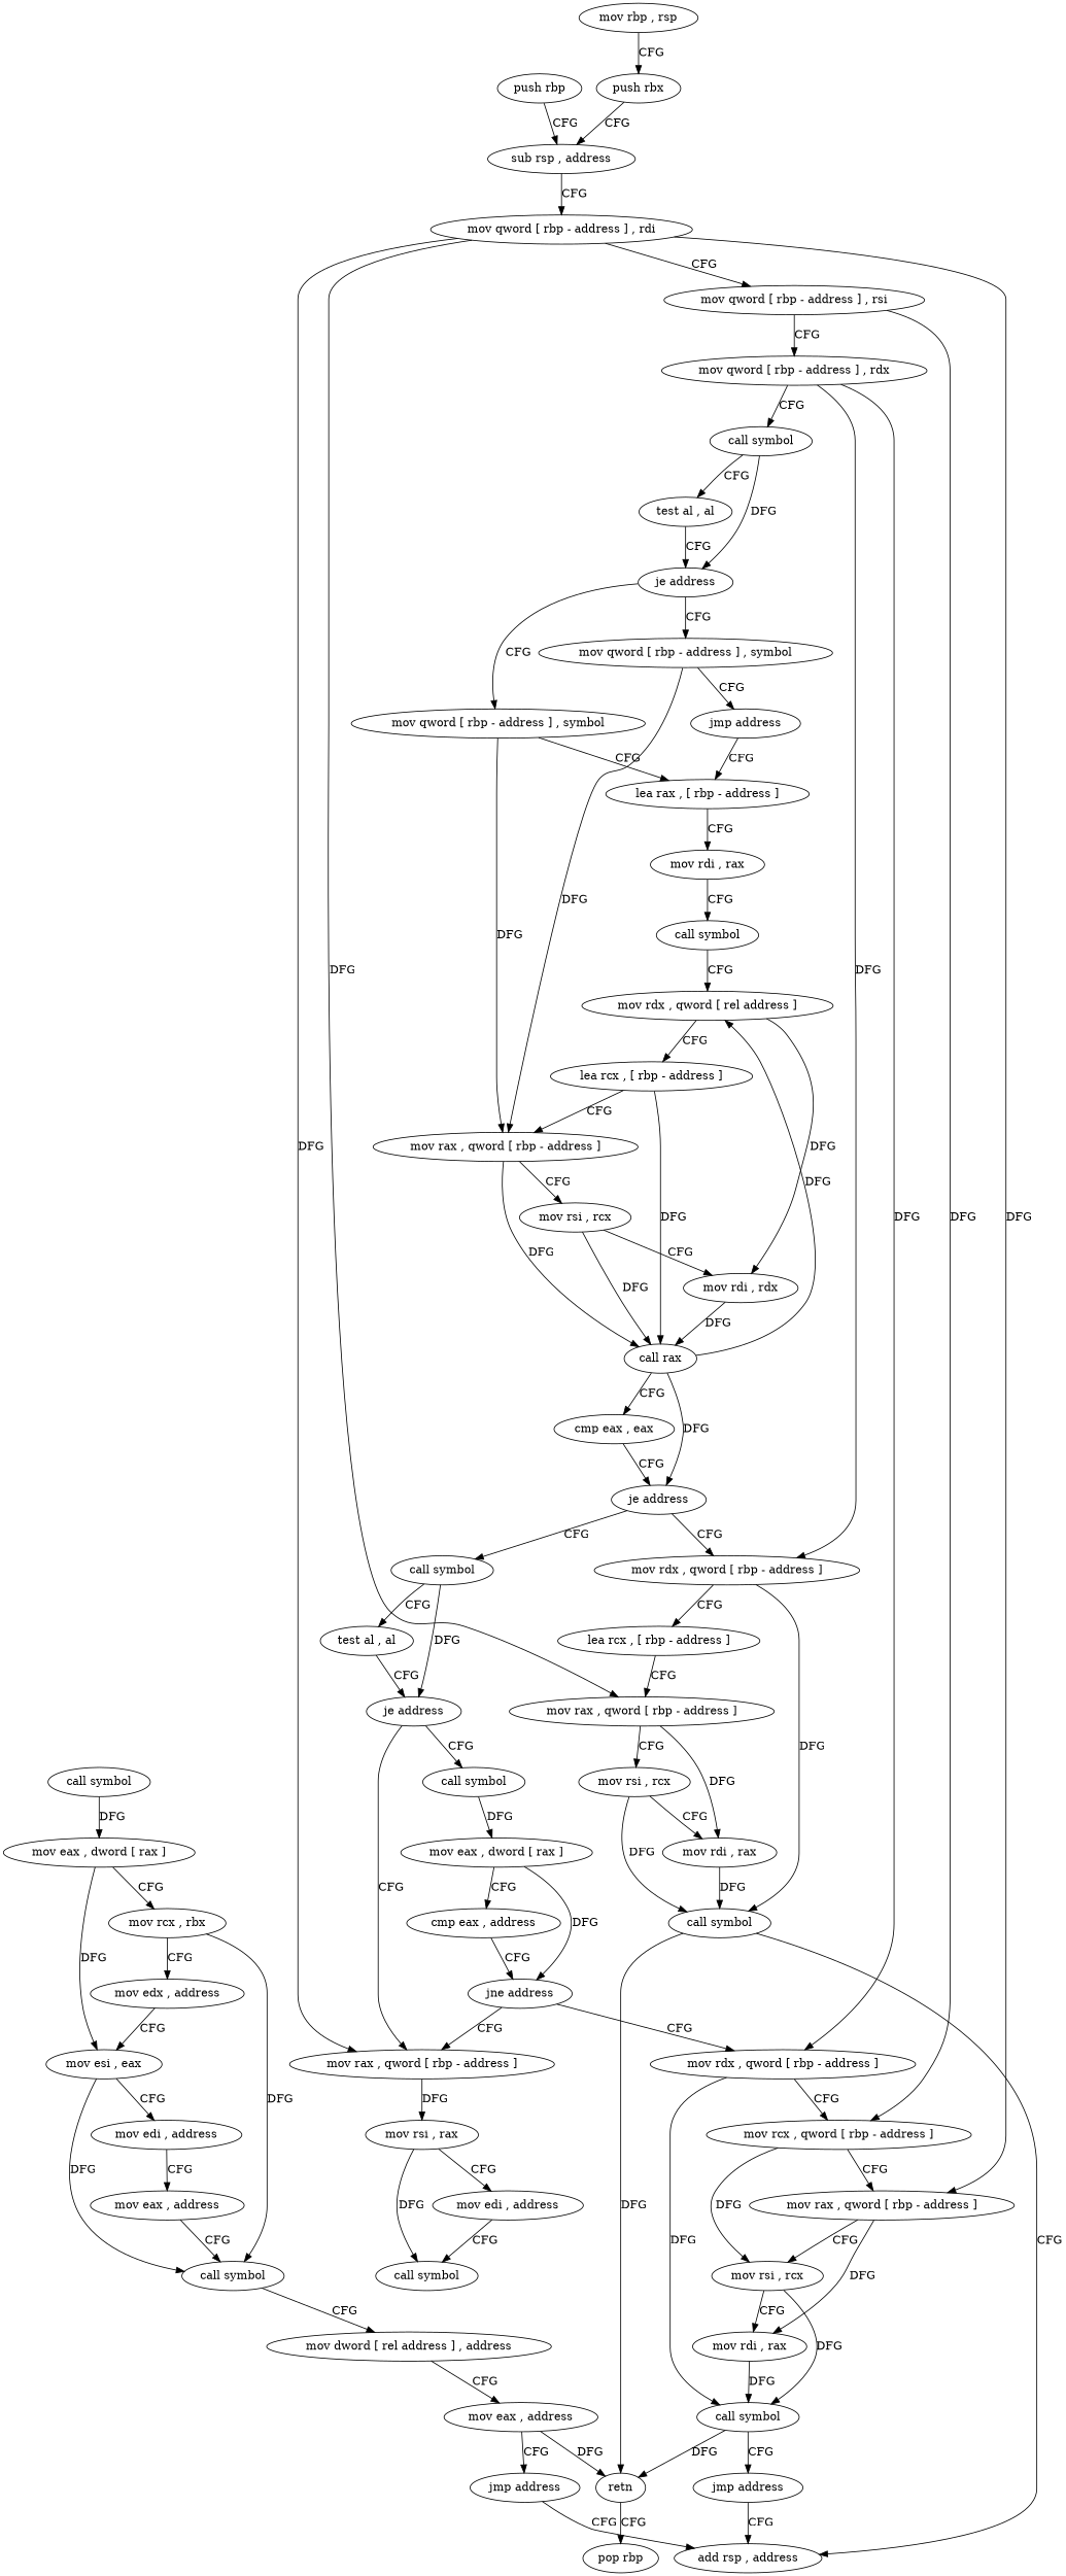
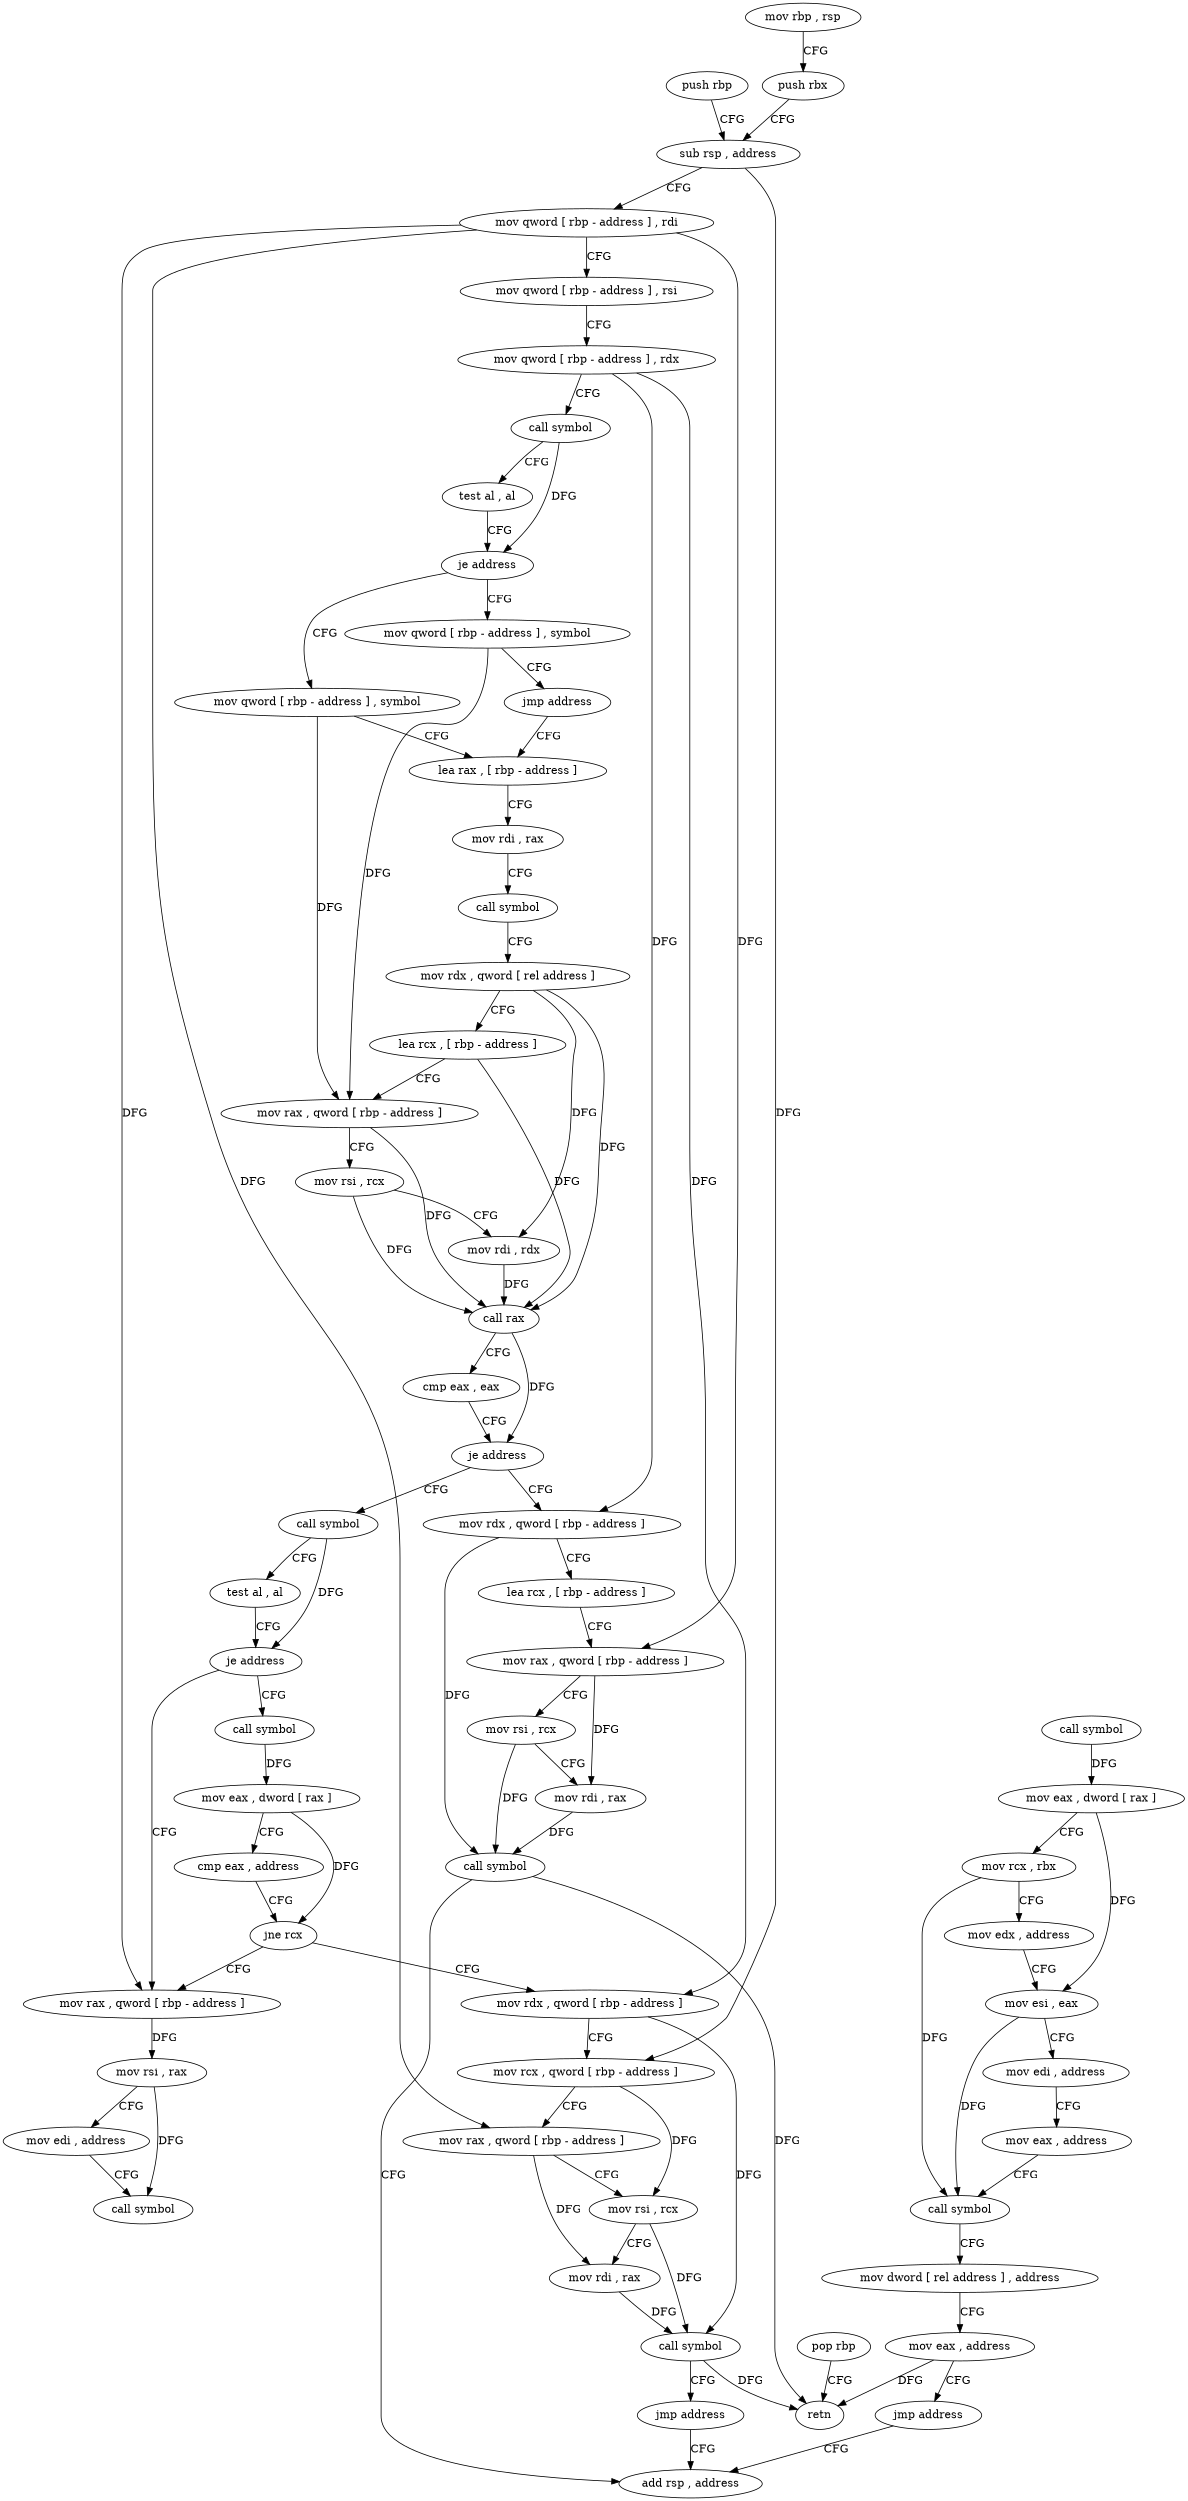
  digraph {
    n1 [label="push rbp"]
    n2 [label="sub rsp , address"]
    n3 [label="mov rbp , rsp"]
    n4 [label="push rbx"]
    n5 [label="mov qword [ rbp - address ] , rdi"]
    n6 [label="mov qword [ rbp - address ] , rsi"]
    n7 [label="mov rax , qword [ rbp - address ]"]
    n8 [label="mov rax , qword [ rbp - address ]"]
    n9 [label="mov rax , qword [ rbp - address ]"]
    n10 [label="mov qword [ rbp - address ] , rdx"]
    n11 [label="mov rcx , qword [ rbp - address ]"]
    n12 [label="mov rsi , rcx"]
    n13 [label="mov rdi , rax"]
    n14 [label="mov rsi , rax"]
    n15 [label="mov rsi , rcx"]
    n16 [label="mov rdi , rax"]
    n17 [label="call symbol"]
    n18 [label="mov rdx , qword [ rbp - address ]"]
    n19 [label="mov rdx , qword [ rbp - address ]"]
    n20 [label="test al , al"]
    n21 [label="je address"]
    n22 [label="lea rcx , [ rbp - address ]"]
    n23 [label="call symbol"]
    n24 [label="call symbol"]
    n25 [label="mov qword [ rbp - address ] , symbol"]
    n26 [label="mov qword [ rbp - address ] , symbol"]
    n27 [label="lea rax , [ rbp - address ]"]
    n28 [label="mov rax , qword [ rbp - address ]"]
    n29 [label="jmp address"]
    n30 [label="mov rdi , rax"]
    n31 [label="call rax"]
    n32 [label="mov rsi , rcx"]
    n33 [label="call symbol"]
    n34 [label="add rsp , address"]
    n35 [label=retn]
    n36 [label="call symbol"]
    n37 [label="test al , al"]
    n38 [label="je address"]
    n39 [label="call symbol"]
    n40 [label="mov eax , dword [ rax ]"]
    n41 [label="mov edi , address"]
    n42 [label="call symbol"]
    n43 [label="cmp eax , address"]
-   n44 [label="jne address"]
+   n44 [label="jne rcx"]
    n45 [label="mov rdx , qword [ rel address ]"]
    n46 [label="lea rcx , [ rbp - address ]"]
    n47 [label="mov rdi , rdx"]
    n48 [label="cmp eax , eax"]
    n49 [label="je address"]
    n50 [label="call symbol"]
    n51 [label="mov eax , dword [ rax ]"]
    n52 [label="mov rcx , rbx"]
    n53 [label="mov edx , address"]
    n54 [label="call symbol"]
    n55 [label="mov esi , eax"]
    n56 [label="mov edi , address"]
    n57 [label="mov dword [ rel address ] , address"]
    n58 [label="mov eax , address"]
    n59 [label="mov eax , address"]
    n60 [label="jmp address"]
    n61 [label="jmp address"]
    n62 [label="pop rbp"]
    n1 -> n2 [label=CFG]
    n2 -> n5 [label=CFG]
    n3 -> n4 [label=CFG]
    n4 -> n2 [label=CFG]
    n5 -> n6 [label=CFG]
    n5 -> n7 [label=DFG]
    n5 -> n8 [label=DFG]
    n5 -> n9 [label=DFG]
    n6 -> n10 [label=CFG]
-   n6 -> n11 [label=DFG]
+   n2 -> n11 [label=DFG]
    n7 -> n12 [label=CFG]
    n7 -> n13 [label=DFG]
    n8 -> n14 [label=DFG]
    n9 -> n15 [label=CFG]
    n9 -> n16 [label=DFG]
    n10 -> n17 [label=CFG]
    n10 -> n18 [label=DFG]
    n10 -> n19 [label=DFG]
    n11 -> n9 [label=CFG]
    n11 -> n15 [label=DFG]
    n12 -> n13 [label=CFG]
    n12 -> n23 [label=DFG]
    n13 -> n23 [label=DFG]
    n14 -> n41 [label=CFG]
    n14 -> n42 [label=DFG]
    n15 -> n16 [label=CFG]
    n15 -> n24 [label=DFG]
    n16 -> n24 [label=DFG]
    n17 -> n20 [label=CFG]
    n17 -> n21 [label=DFG]
    n18 -> n22 [label=CFG]
    n18 -> n23 [label=DFG]
    n19 -> n11 [label=CFG]
    n19 -> n24 [label=DFG]
    n20 -> n21 [label=CFG]
    n21 -> n25 [label=CFG]
    n21 -> n26 [label=CFG]
    n22 -> n7 [label=CFG]
    n23 -> n34 [label=CFG]
    n23 -> n35 [label=DFG]
    n24 -> n35 [label=DFG]
    n24 -> n61 [label=CFG]
    n25 -> n27 [label=CFG]
    n25 -> n28 [label=DFG]
    n26 -> n28 [label=DFG]
    n26 -> n29 [label=CFG]
    n27 -> n30 [label=CFG]
    n28 -> n31 [label=DFG]
    n28 -> n32 [label=CFG]
    n29 -> n27 [label=CFG]
    n30 -> n33 [label=CFG]
    n31 -> n48 [label=CFG]
    n31 -> n49 [label=DFG]
    n32 -> n31 [label=DFG]
    n32 -> n47 [label=CFG]
    n33 -> n45 [label=CFG]
    n36 -> n37 [label=CFG]
    n36 -> n38 [label=DFG]
    n37 -> n38 [label=CFG]
    n38 -> n8 [label=CFG]
    n38 -> n39 [label=CFG]
    n39 -> n40 [label=DFG]
    n40 -> n43 [label=CFG]
    n40 -> n44 [label=DFG]
    n41 -> n42 [label=CFG]
    n43 -> n44 [label=CFG]
    n44 -> n8 [label=CFG]
    n44 -> n19 [label=CFG]
-   n31 -> n45 [label=DFG]
+   n45 -> n31 [label=DFG]
    n45 -> n46 [label=CFG]
    n45 -> n47 [label=DFG]
    n46 -> n28 [label=CFG]
    n46 -> n31 [label=DFG]
    n47 -> n31 [label=DFG]
    n48 -> n49 [label=CFG]
    n49 -> n18 [label=CFG]
    n49 -> n36 [label=CFG]
    n50 -> n51 [label=DFG]
    n51 -> n52 [label=CFG]
    n51 -> n55 [label=DFG]
    n52 -> n53 [label=CFG]
    n52 -> n54 [label=DFG]
    n53 -> n55 [label=CFG]
    n54 -> n57 [label=CFG]
    n55 -> n54 [label=DFG]
    n55 -> n56 [label=CFG]
    n56 -> n58 [label=CFG]
    n57 -> n59 [label=CFG]
    n58 -> n54 [label=CFG]
    n59 -> n35 [label=DFG]
    n59 -> n60 [label=CFG]
    n60 -> n34 [label=CFG]
    n61 -> n34 [label=CFG]
-   n35 -> n62 [label=CFG]
+   n62 -> n35 [label=CFG]
  }
